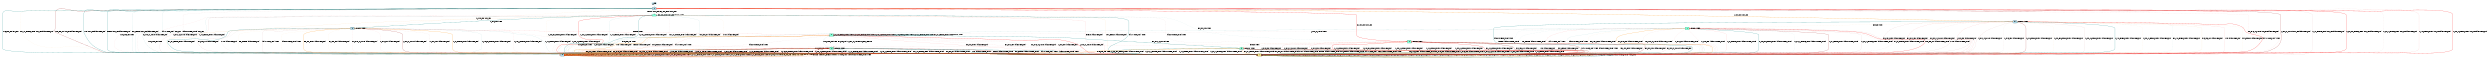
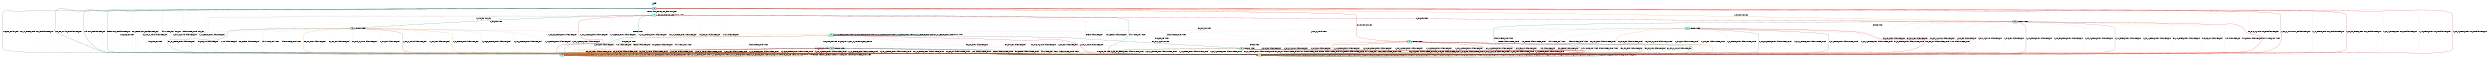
  digraph {
    fontname="Patrick Hand"
    node [fillcolor=aquamarine fontname="Patrick Hand" shape=note style=filled]
    edge [arrowhead=onormal color=brown fontname="Patrick Hand" style=dashed]
    n1 [fillcolor=lightblue label=s0]
    n2 [fillcolor=khaki label=s1]
    n3 [fillcolor=lightblue label=s2 shape=cylinder]
    n4 [fillcolor=lightblue label=s3 shape=cylinder]
    n5 [label=s4 shape=house]
    n6 [fillcolor=lightblue label=s5 shape=cylinder]
    n7 [label=s8]
    n8 [label=s7]
    n9 [label=s6]
    n10 [label=s9 shape=house]
    n11 [label=s17 shape=cylinder]
    n12 [fillcolor=lightblue height=0 label=__start5 shape=none width=0]
    n1 -> n2 [arrowhead=dot color=red label="ECDH_SERVER_KEY_EXCHANGE / CLIENT_HELLO|Alert(FATAL,DECODE_ERROR)" style=dotted]
    n1 -> n2 [label="DH_SERVER_KEY_EXCHANGE / CLIENT_HELLO|Alert(FATAL,DECODE_ERROR)" style=bold]
    n1 -> n2 [label="RSA_SIGN_CERTIFICATE_REQUEST / CLIENT_HELLO|Alert(FATAL,DECODE_ERROR)"]
    n1 -> n2 [arrowhead=dot color=red label="RSA_FIXED_ECDH_CERTIFICATE_REQUEST / CLIENT_HELLO|Alert(FATAL,DECODE_ERROR)" style=bold]
    n1 -> n2 [arrowhead=dot label="RSA_FIXED_DH_CERTIFICATE_REQUEST / CLIENT_HELLO|Alert(FATAL,DECODE_ERROR)" style=dotted]
    n1 -> n2 [arrowhead=dot color=red label="DSS_SIGN_CERTIFICATE_REQUEST / CLIENT_HELLO|Alert(FATAL,DECODE_ERROR)"]
    n1 -> n2 [arrowhead=dot color=red label="DSS_FIXED_DH_CERTIFICATE_REQUEST / CLIENT_HELLO|Alert(FATAL,DECODE_ERROR)" style=bold]
    n1 -> n2 [arrowhead=dot color=darkorange label="ECDSA_SIGN_CERTIFICATE_REQUEST / CLIENT_HELLO|Alert(FATAL,DECODE_ERROR)" style=dotted]
    n1 -> n2 [label="SERVER_HELLO_DONE / CLIENT_HELLO|Alert(FATAL,DECODE_ERROR)" style=bold]
    n1 -> n2 [color=teal label="FINISHED / CLIENT_HELLO|Alert(FATAL,DECODE_ERROR)" style=bold]
    n1 -> n2 [color=teal label="CERTIFICATE / CLIENT_HELLO|Alert(FATAL,DECODE_ERROR)" style=bold]
    n1 -> n2 [arrowhead=dot color=teal label="EMPTY_CERTIFICATE / CLIENT_HELLO|Alert(FATAL,DECODE_ERROR)"]
    n1 -> n2 [color=teal label="Alert(WARNING,CLOSE_NOTIFY) / CLIENT_HELLO"]
    n1 -> n2 [arrowhead=dot label="Alert(FATAL,UNEXPECTED_MESSAGE) / CLIENT_HELLO" style=dotted]
    n1 -> n3 [arrowhead=dot color=darkorange label="RSA_SERVER_HELLO / CLIENT_HELLO" style=dotted]
    n1 -> n4 [color=teal label="CHANGE_CIPHER_SPEC / CLIENT_HELLO" style=bold]
    n1 -> n5 [color=red label="HELLO_VERIFY_REQUEST / CLIENT_HELLO+"]
    n1 -> n5 [color=teal label="APPLICATION / CLIENT_HELLO" style=dotted]
    n1 -> n6 [color=darkorange label="DH_SERVER_HELLO / CLIENT_HELLO" style=bold]
    n1 -> n7 [arrowhead=dot color=red label="ECDH_SERVER_HELLO / CLIENT_HELLO" style=bold]
    n2 -> n2 [color=red label="HELLO_VERIFY_REQUEST / SOCKET_CLOSED"]
    n2 -> n2 [arrowhead=dot color=darkorange label="ECDH_SERVER_HELLO / SOCKET_CLOSED" style=bold]
    n2 -> n2 [arrowhead=dot color=teal label="ECDH_SERVER_KEY_EXCHANGE / SOCKET_CLOSED" style=bold]
    n2 -> n2 [arrowhead=dot color=darkorange label="DH_SERVER_HELLO / SOCKET_CLOSED" style=bold]
    n2 -> n2 [arrowhead=dot label="DH_SERVER_KEY_EXCHANGE / SOCKET_CLOSED" style=dotted]
    n2 -> n2 [arrowhead=dot color=red label="RSA_SERVER_HELLO / SOCKET_CLOSED"]
    n2 -> n2 [arrowhead=dot color=red label="RSA_SIGN_CERTIFICATE_REQUEST / SOCKET_CLOSED" style=dotted]
    n2 -> n2 [color=teal label="RSA_FIXED_ECDH_CERTIFICATE_REQUEST / SOCKET_CLOSED" style=bold]
    n2 -> n2 [label="RSA_FIXED_DH_CERTIFICATE_REQUEST / SOCKET_CLOSED" style=bold]
    n2 -> n2 [color=teal label="DSS_SIGN_CERTIFICATE_REQUEST / SOCKET_CLOSED"]
    n2 -> n2 [arrowhead=dot color=teal label="DSS_FIXED_DH_CERTIFICATE_REQUEST / SOCKET_CLOSED"]
    n2 -> n2 [color=darkorange label="ECDSA_SIGN_CERTIFICATE_REQUEST / SOCKET_CLOSED" style=bold]
    n2 -> n2 [arrowhead=dot color=teal label="SERVER_HELLO_DONE / SOCKET_CLOSED"]
    n2 -> n2 [color=darkorange label="CHANGE_CIPHER_SPEC / SOCKET_CLOSED"]
    n2 -> n2 [color=darkorange label="FINISHED / SOCKET_CLOSED" style=dotted]
    n2 -> n2 [arrowhead=dot color=teal label="APPLICATION / SOCKET_CLOSED"]
    n2 -> n2 [color=teal label="CERTIFICATE / SOCKET_CLOSED"]
    n2 -> n2 [color=red label="EMPTY_CERTIFICATE / SOCKET_CLOSED" style=dotted]
    n2 -> n2 [color=darkorange label="Alert(WARNING,CLOSE_NOTIFY) / SOCKET_CLOSED" style=bold]
    n2 -> n2 [arrowhead=dot color=teal label="Alert(FATAL,UNEXPECTED_MESSAGE) / SOCKET_CLOSED" style=bold]
    n3 -> n2 [arrowhead=dot color=darkorange label="HELLO_VERIFY_REQUEST / Alert(FATAL,DECODE_ERROR)" style=bold]
    n3 -> n2 [arrowhead=dot color=darkorange label="ECDH_SERVER_HELLO / Alert(FATAL,DECODE_ERROR)" style=dotted]
    n3 -> n2 [arrowhead=dot color=red label="ECDH_SERVER_KEY_EXCHANGE / Alert(FATAL,DECODE_ERROR)" style=dotted]
    n3 -> n2 [color=red label="DH_SERVER_HELLO / Alert(FATAL,DECODE_ERROR)" style=dotted]
    n3 -> n2 [arrowhead=dot label="DH_SERVER_KEY_EXCHANGE / Alert(FATAL,DECODE_ERROR)" style=bold]
    n3 -> n2 [arrowhead=dot label="RSA_SERVER_HELLO / Alert(FATAL,DECODE_ERROR)" style=dotted]
    n3 -> n2 [color=darkorange label="RSA_SIGN_CERTIFICATE_REQUEST / Alert(FATAL,DECODE_ERROR)" style=bold]
    n3 -> n2 [color=teal label="RSA_FIXED_ECDH_CERTIFICATE_REQUEST / Alert(FATAL,DECODE_ERROR)"]
    n3 -> n2 [arrowhead=dot color=red label="RSA_FIXED_DH_CERTIFICATE_REQUEST / Alert(FATAL,DECODE_ERROR)" style=dotted]
    n3 -> n2 [color=teal label="DSS_SIGN_CERTIFICATE_REQUEST / Alert(FATAL,DECODE_ERROR)"]
    n3 -> n2 [label="DSS_FIXED_DH_CERTIFICATE_REQUEST / Alert(FATAL,DECODE_ERROR)" style=dotted]
    n3 -> n2 [color=teal label="ECDSA_SIGN_CERTIFICATE_REQUEST / Alert(FATAL,DECODE_ERROR)" style=bold]
    n3 -> n2 [label="SERVER_HELLO_DONE / Alert(FATAL,DECODE_ERROR)"]
    n3 -> n2 [label="FINISHED / Alert(FATAL,DECODE_ERROR)" style=dotted]
    n3 -> n2 [color=darkorange label="EMPTY_CERTIFICATE / Alert(FATAL,DECODE_ERROR)" style=dotted]
    n3 -> n2 [label="Alert(WARNING,CLOSE_NOTIFY) / TIMEOUT"]
    n3 -> n2 [arrowhead=dot color=darkorange label="Alert(FATAL,UNEXPECTED_MESSAGE) / TIMEOUT" style=dotted]
    n3 -> n3 [label="APPLICATION / TIMEOUT" style=dotted]
    n3 -> n4 [color=darkorange label="CHANGE_CIPHER_SPEC / TIMEOUT" style=dotted]
    n3 -> n8 [color=red label="CERTIFICATE / TIMEOUT"]
    n4 -> n4 [color=darkorange label="HELLO_VERIFY_REQUEST / TIMEOUT"]
    n4 -> n4 [label="ECDH_SERVER_HELLO / TIMEOUT"]
    n4 -> n4 [arrowhead=dot color=red label="ECDH_SERVER_KEY_EXCHANGE / TIMEOUT" style=bold]
    n4 -> n4 [color=darkorange label="DH_SERVER_HELLO / TIMEOUT" style=bold]
    n4 -> n4 [arrowhead=dot color=teal label="DH_SERVER_KEY_EXCHANGE / TIMEOUT" style=dotted]
    n4 -> n4 [color=darkorange label="RSA_SERVER_HELLO / TIMEOUT" style=bold]
    n4 -> n4 [arrowhead=dot color=darkorange label="RSA_SIGN_CERTIFICATE_REQUEST / TIMEOUT" style=bold]
    n4 -> n4 [color=teal label="RSA_FIXED_ECDH_CERTIFICATE_REQUEST / TIMEOUT" style=bold]
    n4 -> n4 [color=red label="RSA_FIXED_DH_CERTIFICATE_REQUEST / TIMEOUT" style=bold]
    n4 -> n4 [arrowhead=dot color=red label="DSS_SIGN_CERTIFICATE_REQUEST / TIMEOUT"]
    n4 -> n4 [arrowhead=dot label="DSS_FIXED_DH_CERTIFICATE_REQUEST / TIMEOUT"]
    n4 -> n4 [label="ECDSA_SIGN_CERTIFICATE_REQUEST / TIMEOUT"]
    n4 -> n4 [arrowhead=dot label="SERVER_HELLO_DONE / TIMEOUT" style=bold]
    n4 -> n4 [color=darkorange label="CHANGE_CIPHER_SPEC / TIMEOUT"]
    n4 -> n4 [color=teal label="FINISHED / TIMEOUT" style=dotted]
    n4 -> n4 [color=darkorange label="APPLICATION / TIMEOUT" style=bold]
    n4 -> n4 [color=darkorange label="CERTIFICATE / TIMEOUT"]
    n4 -> n4 [color=red label="EMPTY_CERTIFICATE / TIMEOUT"]
    n4 -> n4 [arrowhead=dot color=darkorange label="Alert(WARNING,CLOSE_NOTIFY) / TIMEOUT" style=dotted]
    n4 -> n4 [arrowhead=dot color=red label="Alert(FATAL,UNEXPECTED_MESSAGE) / TIMEOUT" style=dotted]
    n5 -> n2 [arrowhead=dot color=teal label="ECDH_SERVER_KEY_EXCHANGE / Alert(FATAL,DECODE_ERROR)"]
    n5 -> n2 [arrowhead=dot label="DH_SERVER_KEY_EXCHANGE / Alert(FATAL,DECODE_ERROR)"]
    n5 -> n2 [arrowhead=dot color=darkorange label="RSA_SIGN_CERTIFICATE_REQUEST / Alert(FATAL,DECODE_ERROR)"]
    n5 -> n2 [color=darkorange label="RSA_FIXED_ECDH_CERTIFICATE_REQUEST / Alert(FATAL,DECODE_ERROR)" style=dotted]
    n5 -> n2 [color=red label="RSA_FIXED_DH_CERTIFICATE_REQUEST / Alert(FATAL,DECODE_ERROR)" style=bold]
    n5 -> n2 [arrowhead=dot color=teal label="DSS_SIGN_CERTIFICATE_REQUEST / Alert(FATAL,DECODE_ERROR)"]
    n5 -> n2 [arrowhead=dot color=teal label="DSS_FIXED_DH_CERTIFICATE_REQUEST / Alert(FATAL,DECODE_ERROR)" style=bold]
    n5 -> n2 [arrowhead=dot label="ECDSA_SIGN_CERTIFICATE_REQUEST / Alert(FATAL,DECODE_ERROR)" style=dotted]
    n5 -> n2 [color=teal label="SERVER_HELLO_DONE / Alert(FATAL,DECODE_ERROR)"]
    n5 -> n2 [color=darkorange label="FINISHED / Alert(FATAL,DECODE_ERROR)" style=dotted]
    n5 -> n2 [arrowhead=dot color=red label="CERTIFICATE / Alert(FATAL,DECODE_ERROR)"]
    n5 -> n2 [color=darkorange label="EMPTY_CERTIFICATE / Alert(FATAL,DECODE_ERROR)"]
    n5 -> n2 [color=teal label="Alert(WARNING,CLOSE_NOTIFY) / TIMEOUT" style=bold]
    n5 -> n2 [label="Alert(FATAL,UNEXPECTED_MESSAGE) / TIMEOUT" style=dotted]
    n5 -> n3 [color=teal label="RSA_SERVER_HELLO / TIMEOUT" style=bold]
    n5 -> n4 [arrowhead=dot color=red label="CHANGE_CIPHER_SPEC / TIMEOUT" style=dotted]
    n5 -> n5 [label="HELLO_VERIFY_REQUEST / CLIENT_HELLO"]
    n5 -> n5 [arrowhead=dot color=teal label="APPLICATION / TIMEOUT"]
+   n5 -> n6 [arrowhead=dot color=red label="DH_SERVER_HELLO / TIMEOUT" style=bold]
    n5 -> n7 [color=teal label="ECDH_SERVER_HELLO / TIMEOUT" style=dotted]
    n6 -> n2 [label="HELLO_VERIFY_REQUEST / Alert(FATAL,DECODE_ERROR)"]
    n6 -> n2 [arrowhead=dot color=red label="ECDH_SERVER_HELLO / Alert(FATAL,DECODE_ERROR)"]
    n6 -> n2 [label="ECDH_SERVER_KEY_EXCHANGE / Alert(FATAL,DECODE_ERROR)" style=dotted]
    n6 -> n2 [arrowhead=dot color=red label="DH_SERVER_HELLO / Alert(FATAL,DECODE_ERROR)"]
    n6 -> n2 [label="DH_SERVER_KEY_EXCHANGE / Alert(FATAL,DECODE_ERROR)"]
    n6 -> n2 [label="RSA_SERVER_HELLO / Alert(FATAL,DECODE_ERROR)" style=dotted]
    n6 -> n2 [arrowhead=dot label="RSA_SIGN_CERTIFICATE_REQUEST / Alert(FATAL,DECODE_ERROR)" style=bold]
    n6 -> n2 [color=darkorange label="RSA_FIXED_ECDH_CERTIFICATE_REQUEST / Alert(FATAL,DECODE_ERROR)" style=dotted]
    n6 -> n2 [label="RSA_FIXED_DH_CERTIFICATE_REQUEST / Alert(FATAL,DECODE_ERROR)"]
    n6 -> n2 [color=teal label="DSS_SIGN_CERTIFICATE_REQUEST / Alert(FATAL,DECODE_ERROR)" style=bold]
    n6 -> n2 [arrowhead=dot color=darkorange label="DSS_FIXED_DH_CERTIFICATE_REQUEST / Alert(FATAL,DECODE_ERROR)" style=dotted]
    n6 -> n2 [arrowhead=dot color=teal label="ECDSA_SIGN_CERTIFICATE_REQUEST / Alert(FATAL,DECODE_ERROR)" style=dotted]
    n6 -> n2 [color=darkorange label="SERVER_HELLO_DONE / Alert(FATAL,DECODE_ERROR)"]
    n6 -> n2 [color=red label="FINISHED / Alert(FATAL,DECODE_ERROR)"]
    n6 -> n2 [arrowhead=dot color=darkorange label="EMPTY_CERTIFICATE / Alert(FATAL,DECODE_ERROR)" style=dotted]
    n6 -> n2 [arrowhead=dot color=red label="Alert(WARNING,CLOSE_NOTIFY) / TIMEOUT" style=bold]
    n6 -> n2 [arrowhead=dot color=teal label="Alert(FATAL,UNEXPECTED_MESSAGE) / TIMEOUT" style=bold]
    n6 -> n6 [color=teal label="APPLICATION / TIMEOUT" style=bold]
    n6 -> n9 [arrowhead=dot color=darkorange label="CERTIFICATE / TIMEOUT" style=dotted]
    n7 -> n2 [arrowhead=dot color=darkorange label="HELLO_VERIFY_REQUEST / Alert(FATAL,DECODE_ERROR)"]
    n7 -> n2 [label="ECDH_SERVER_HELLO / Alert(FATAL,DECODE_ERROR)" style=bold]
    n7 -> n2 [arrowhead=dot color=red label="ECDH_SERVER_KEY_EXCHANGE / Alert(FATAL,DECODE_ERROR)"]
    n7 -> n2 [label="DH_SERVER_HELLO / Alert(FATAL,DECODE_ERROR)" style=dotted]
    n7 -> n2 [arrowhead=dot color=red label="DH_SERVER_KEY_EXCHANGE / Alert(FATAL,DECODE_ERROR)"]
    n7 -> n2 [color=red label="RSA_SERVER_HELLO / Alert(FATAL,DECODE_ERROR)"]
    n7 -> n2 [arrowhead=dot color=red label="RSA_SIGN_CERTIFICATE_REQUEST / Alert(FATAL,DECODE_ERROR)" style=bold]
    n7 -> n2 [arrowhead=dot color=darkorange label="RSA_FIXED_ECDH_CERTIFICATE_REQUEST / Alert(FATAL,DECODE_ERROR)"]
    n7 -> n2 [arrowhead=dot label="RSA_FIXED_DH_CERTIFICATE_REQUEST / Alert(FATAL,DECODE_ERROR)" style=dotted]
    n7 -> n2 [color=teal label="DSS_SIGN_CERTIFICATE_REQUEST / Alert(FATAL,DECODE_ERROR)" style=dotted]
    n7 -> n2 [arrowhead=dot label="DSS_FIXED_DH_CERTIFICATE_REQUEST / Alert(FATAL,DECODE_ERROR)" style=dotted]
    n7 -> n2 [arrowhead=dot color=red label="ECDSA_SIGN_CERTIFICATE_REQUEST / Alert(FATAL,DECODE_ERROR)" style=bold]
    n7 -> n2 [arrowhead=dot label="SERVER_HELLO_DONE / Alert(FATAL,DECODE_ERROR)" style=bold]
    n7 -> n2 [arrowhead=dot color=teal label="FINISHED / Alert(FATAL,DECODE_ERROR)" style=dotted]
    n7 -> n2 [color=darkorange label="EMPTY_CERTIFICATE / Alert(FATAL,DECODE_ERROR)" style=dotted]
    n7 -> n2 [label="Alert(WARNING,CLOSE_NOTIFY) / TIMEOUT" style=bold]
    n7 -> n2 [arrowhead=dot color=red label="Alert(FATAL,UNEXPECTED_MESSAGE) / TIMEOUT" style=dotted]
    n7 -> n4 [arrowhead=dot color=red label="CHANGE_CIPHER_SPEC / TIMEOUT" style=dotted]
    n7 -> n7 [arrowhead=dot label="APPLICATION / TIMEOUT"]
    n7 -> n10 [color=darkorange label="CERTIFICATE / TIMEOUT" style=dotted]
    n8 -> n2 [arrowhead=dot color=red label="HELLO_VERIFY_REQUEST / Alert(FATAL,DECODE_ERROR)"]
    n8 -> n2 [color=red label="ECDH_SERVER_HELLO / Alert(FATAL,DECODE_ERROR)" style=dotted]
    n8 -> n2 [label="ECDH_SERVER_KEY_EXCHANGE / Alert(FATAL,DECODE_ERROR)" style=dotted]
    n8 -> n2 [arrowhead=dot label="DH_SERVER_HELLO / Alert(FATAL,DECODE_ERROR)" style=dotted]
    n8 -> n2 [color=red label="DH_SERVER_KEY_EXCHANGE / Alert(FATAL,DECODE_ERROR)" style=bold]
    n8 -> n2 [color=teal label="RSA_SERVER_HELLO / Alert(FATAL,DECODE_ERROR)" style=dotted]
    n8 -> n2 [color=darkorange label="FINISHED / Alert(FATAL,DECODE_ERROR)" style=bold]
    n8 -> n2 [color=darkorange label="CERTIFICATE / Alert(FATAL,DECODE_ERROR)"]
    n8 -> n2 [arrowhead=dot color=darkorange label="EMPTY_CERTIFICATE / Alert(FATAL,DECODE_ERROR)"]
    n8 -> n2 [color=red label="Alert(WARNING,CLOSE_NOTIFY) / TIMEOUT"]
    n8 -> n2 [label="Alert(FATAL,UNEXPECTED_MESSAGE) / TIMEOUT" style=dotted]
-   n8 -> n4 [color=darkorange label="CHANGE_CIPHER_SPEC / TIMEOUT"]
+   n8 -> n7 [color=darkorange label="CHANGE_CIPHER_SPEC / TIMEOUT"]
    n8 -> n8 [color=red label="RSA_SIGN_CERTIFICATE_REQUEST / TIMEOUT" style=bold]
    n8 -> n8 [color=teal label="RSA_FIXED_ECDH_CERTIFICATE_REQUEST / TIMEOUT" style=dotted]
    n8 -> n8 [color=red label="RSA_FIXED_DH_CERTIFICATE_REQUEST / TIMEOUT"]
    n8 -> n8 [color=red label="DSS_SIGN_CERTIFICATE_REQUEST / TIMEOUT" style=bold]
    n8 -> n8 [arrowhead=dot color=teal label="DSS_FIXED_DH_CERTIFICATE_REQUEST / TIMEOUT" style=dotted]
    n8 -> n8 [color=teal label="ECDSA_SIGN_CERTIFICATE_REQUEST / TIMEOUT" style=bold]
    n8 -> n8 [arrowhead=dot label="APPLICATION / TIMEOUT"]
    n8 -> n11 [arrowhead=dot label="SERVER_HELLO_DONE / RSA_CLIENT_KEY_EXCHANGE|CHANGE_CIPHER_SPEC|FINISHED" style=dotted]
    n9 -> n2 [color=darkorange label="HELLO_VERIFY_REQUEST / Alert(FATAL,UNEXPECTED_MESSAGE)" style=dotted]
    n9 -> n2 [color=darkorange label="ECDH_SERVER_HELLO / Alert(FATAL,UNEXPECTED_MESSAGE)" style=bold]
    n9 -> n2 [arrowhead=dot label="ECDH_SERVER_KEY_EXCHANGE / Alert(FATAL,ILLEGAL_PARAMETER)" style=dotted]
    n9 -> n2 [color=red label="DH_SERVER_HELLO / Alert(FATAL,UNEXPECTED_MESSAGE)" style=dotted]
    n9 -> n2 [arrowhead=dot color=red label="RSA_SERVER_HELLO / Alert(FATAL,UNEXPECTED_MESSAGE)" style=dotted]
    n9 -> n2 [arrowhead=dot color=red label="RSA_SIGN_CERTIFICATE_REQUEST / Alert(FATAL,UNEXPECTED_MESSAGE)"]
    n9 -> n2 [arrowhead=dot color=teal label="RSA_FIXED_ECDH_CERTIFICATE_REQUEST / Alert(FATAL,UNEXPECTED_MESSAGE)" style=bold]
    n9 -> n2 [arrowhead=dot color=teal label="RSA_FIXED_DH_CERTIFICATE_REQUEST / Alert(FATAL,UNEXPECTED_MESSAGE)" style=dotted]
    n9 -> n2 [label="DSS_SIGN_CERTIFICATE_REQUEST / Alert(FATAL,UNEXPECTED_MESSAGE)" style=bold]
    n9 -> n2 [label="DSS_FIXED_DH_CERTIFICATE_REQUEST / Alert(FATAL,UNEXPECTED_MESSAGE)"]
    n9 -> n2 [label="ECDSA_SIGN_CERTIFICATE_REQUEST / Alert(FATAL,UNEXPECTED_MESSAGE)" style=dotted]
    n9 -> n2 [arrowhead=dot color=red label="SERVER_HELLO_DONE / Alert(FATAL,UNEXPECTED_MESSAGE)" style=bold]
    n9 -> n2 [arrowhead=dot label="FINISHED / Alert(FATAL,UNEXPECTED_MESSAGE)"]
    n9 -> n2 [color=teal label="CERTIFICATE / Alert(FATAL,UNEXPECTED_MESSAGE)" style=dotted]
    n9 -> n2 [color=teal label="EMPTY_CERTIFICATE / Alert(FATAL,UNEXPECTED_MESSAGE)" style=dotted]
    n9 -> n2 [color=red label="Alert(WARNING,CLOSE_NOTIFY) / TIMEOUT"]
    n9 -> n2 [arrowhead=dot color=teal label="Alert(FATAL,UNEXPECTED_MESSAGE) / TIMEOUT"]
    n9 -> n4 [arrowhead=dot color=teal label="CHANGE_CIPHER_SPEC / TIMEOUT"]
    n9 -> n8 [arrowhead=dot label="DH_SERVER_KEY_EXCHANGE / TIMEOUT" style=dotted]
    n9 -> n9 [color=red label="APPLICATION / TIMEOUT"]
    n10 -> n2 [color=darkorange label="HELLO_VERIFY_REQUEST / Alert(FATAL,UNEXPECTED_MESSAGE)" style=dotted]
    n10 -> n2 [arrowhead=dot color=darkorange label="ECDH_SERVER_HELLO / Alert(FATAL,UNEXPECTED_MESSAGE)"]
    n10 -> n2 [arrowhead=dot label="DH_SERVER_HELLO / Alert(FATAL,UNEXPECTED_MESSAGE)" style=bold]
    n10 -> n2 [label="DH_SERVER_KEY_EXCHANGE / Alert(FATAL,ILLEGAL_PARAMETER)" style=dotted]
    n10 -> n2 [color=red label="RSA_SERVER_HELLO / Alert(FATAL,UNEXPECTED_MESSAGE)"]
    n10 -> n2 [arrowhead=dot color=teal label="RSA_SIGN_CERTIFICATE_REQUEST / Alert(FATAL,UNEXPECTED_MESSAGE)" style=dotted]
    n10 -> n2 [color=teal label="RSA_FIXED_ECDH_CERTIFICATE_REQUEST / Alert(FATAL,UNEXPECTED_MESSAGE)" style=bold]
    n10 -> n2 [arrowhead=dot color=darkorange label="RSA_FIXED_DH_CERTIFICATE_REQUEST / Alert(FATAL,UNEXPECTED_MESSAGE)"]
    n10 -> n2 [color=darkorange label="DSS_SIGN_CERTIFICATE_REQUEST / Alert(FATAL,UNEXPECTED_MESSAGE)"]
    n10 -> n2 [arrowhead=dot color=teal label="DSS_FIXED_DH_CERTIFICATE_REQUEST / Alert(FATAL,UNEXPECTED_MESSAGE)" style=dotted]
    n10 -> n2 [arrowhead=dot color=darkorange label="ECDSA_SIGN_CERTIFICATE_REQUEST / Alert(FATAL,UNEXPECTED_MESSAGE)" style=bold]
    n10 -> n2 [label="SERVER_HELLO_DONE / Alert(FATAL,UNEXPECTED_MESSAGE)" style=dotted]
    n10 -> n2 [arrowhead=dot color=teal label="FINISHED / Alert(FATAL,UNEXPECTED_MESSAGE)"]
    n10 -> n2 [color=red label="CERTIFICATE / Alert(FATAL,UNEXPECTED_MESSAGE)"]
    n10 -> n2 [label="EMPTY_CERTIFICATE / Alert(FATAL,UNEXPECTED_MESSAGE)" style=dotted]
    n10 -> n2 [arrowhead=dot color=teal label="Alert(WARNING,CLOSE_NOTIFY) / TIMEOUT" style=bold]
    n10 -> n2 [color=red label="Alert(FATAL,UNEXPECTED_MESSAGE) / TIMEOUT"]
    n10 -> n4 [color=darkorange label="CHANGE_CIPHER_SPEC / TIMEOUT" style=bold]
    n10 -> n8 [color=teal label="ECDH_SERVER_KEY_EXCHANGE / TIMEOUT" style=bold]
    n10 -> n10 [color=red label="APPLICATION / TIMEOUT" style=bold]
    n11 -> n2 [arrowhead=dot color=darkorange label="HELLO_VERIFY_REQUEST / Alert(FATAL,UNEXPECTED_MESSAGE)" style=bold]
    n11 -> n2 [arrowhead=dot label="ECDH_SERVER_HELLO / Alert(FATAL,UNEXPECTED_MESSAGE)" style=bold]
    n11 -> n2 [arrowhead=dot color=red label="ECDH_SERVER_KEY_EXCHANGE / Alert(FATAL,UNEXPECTED_MESSAGE)"]
    n11 -> n2 [color=teal label="DH_SERVER_HELLO / Alert(FATAL,UNEXPECTED_MESSAGE)" style=bold]
    n11 -> n2 [arrowhead=dot color=red label="DH_SERVER_KEY_EXCHANGE / Alert(FATAL,UNEXPECTED_MESSAGE)" style=bold]
    n11 -> n2 [label="RSA_SERVER_HELLO / Alert(FATAL,UNEXPECTED_MESSAGE)"]
    n11 -> n2 [arrowhead=dot color=red label="RSA_SIGN_CERTIFICATE_REQUEST / Alert(FATAL,UNEXPECTED_MESSAGE)" style=dotted]
    n11 -> n2 [arrowhead=dot color=darkorange label="RSA_FIXED_ECDH_CERTIFICATE_REQUEST / Alert(FATAL,UNEXPECTED_MESSAGE)"]
    n11 -> n2 [color=red label="RSA_FIXED_DH_CERTIFICATE_REQUEST / Alert(FATAL,UNEXPECTED_MESSAGE)" style=bold]
    n11 -> n2 [arrowhead=dot color=teal label="DSS_SIGN_CERTIFICATE_REQUEST / Alert(FATAL,UNEXPECTED_MESSAGE)" style=bold]
    n11 -> n2 [arrowhead=dot color=darkorange label="DSS_FIXED_DH_CERTIFICATE_REQUEST / Alert(FATAL,UNEXPECTED_MESSAGE)" style=dotted]
    n11 -> n2 [color=darkorange label="ECDSA_SIGN_CERTIFICATE_REQUEST / Alert(FATAL,UNEXPECTED_MESSAGE)" style=dotted]
    n11 -> n2 [arrowhead=dot label="SERVER_HELLO_DONE / Alert(FATAL,UNEXPECTED_MESSAGE)"]
    n11 -> n2 [arrowhead=dot color=teal label="FINISHED / Alert(FATAL,UNEXPECTED_MESSAGE)" style=bold]
    n11 -> n2 [label="CERTIFICATE / Alert(FATAL,UNEXPECTED_MESSAGE)" style=bold]
    n11 -> n2 [arrowhead=dot color=darkorange label="EMPTY_CERTIFICATE / Alert(FATAL,UNEXPECTED_MESSAGE)" style=dotted]
    n11 -> n2 [label="Alert(WARNING,CLOSE_NOTIFY) / TIMEOUT"]
    n11 -> n2 [color=teal label="Alert(FATAL,UNEXPECTED_MESSAGE) / TIMEOUT" style=bold]
    n11 -> n8 [arrowhead=dot color=teal label="CHANGE_CIPHER_SPEC / TIMEOUT"]
    n11 -> n11 [label="APPLICATION / TIMEOUT" style=bold]
    n12 -> n1 [color=teal]
  }
